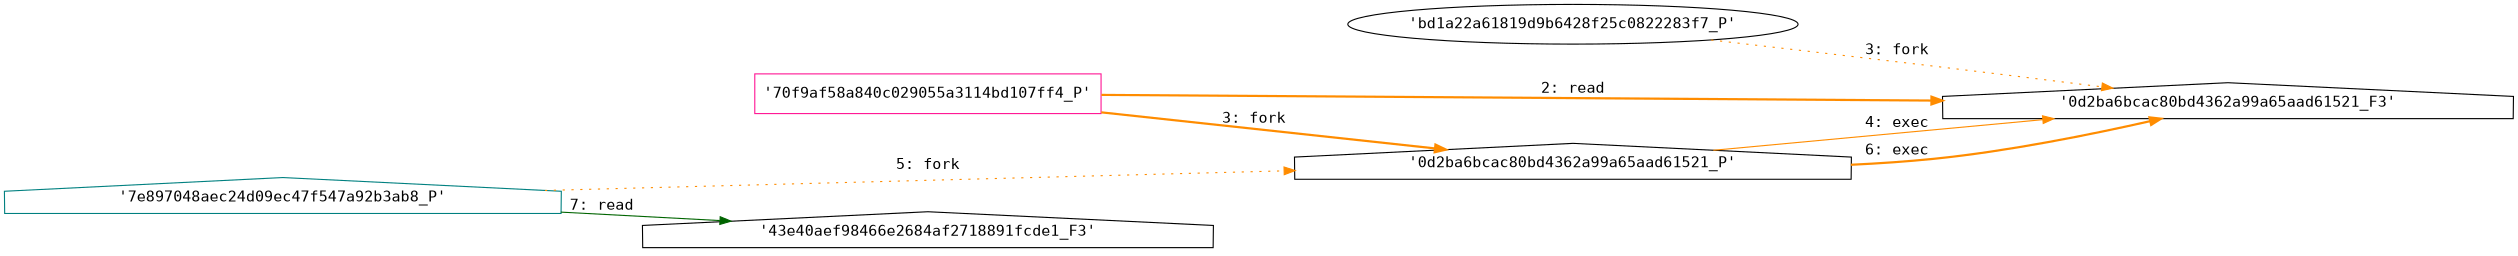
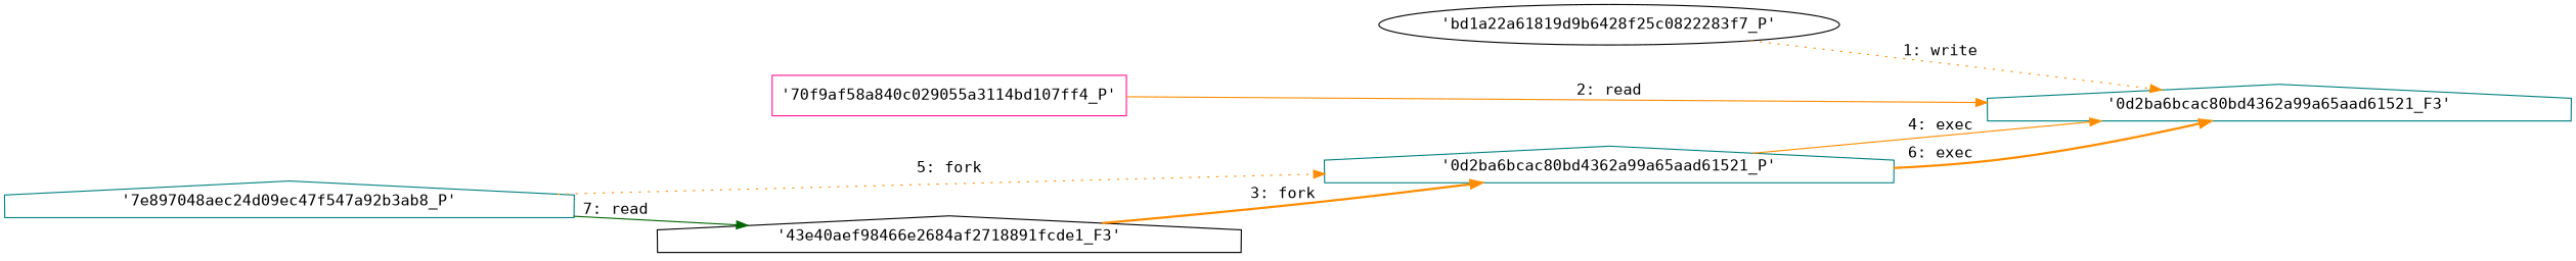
  digraph {
    engine=neato
    fixedsize=false
    fontname="DejaVu Sans Mono"
    fontsize=10
    nodesep=0.3
    rankdir=LR
    ranksep=0
    splines=true
    node [color=black fontname="DejaVu Sans Mono" node_type=Process shape=house]
    edge [color=darkorange fontname="DejaVu Sans Mono" style=bold]
-   "'0d2ba6bcac80bd4362a99a65aad61521_F3'" [node_type=File]
+   "'0d2ba6bcac80bd4362a99a65aad61521_F3'" [color=teal node_type=File]
    "'bd1a22a61819d9b6428f25c0822283f7_P'" [shape=ellipse]
    "'70f9af58a840c029055a3114bd107ff4_P'" [color=deeppink shape=box]
-   "'0d2ba6bcac80bd4362a99a65aad61521_P'"
+   "'0d2ba6bcac80bd4362a99a65aad61521_P'" [color=teal]
    "'7e897048aec24d09ec47f547a92b3ab8_P'" [color=teal]
    "'43e40aef98466e2684af2718891fcde1_F3'" [node_type=file]
-   "'bd1a22a61819d9b6428f25c0822283f7_P'" -> "'0d2ba6bcac80bd4362a99a65aad61521_F3'" [label="3: fork" style=dotted]
-   "'70f9af58a840c029055a3114bd107ff4_P'" -> "'0d2ba6bcac80bd4362a99a65aad61521_F3'" [label="2: read"]
-   "'70f9af58a840c029055a3114bd107ff4_P'" -> "'0d2ba6bcac80bd4362a99a65aad61521_P'" [label="3: fork"]
+   "'bd1a22a61819d9b6428f25c0822283f7_P'" -> "'0d2ba6bcac80bd4362a99a65aad61521_F3'" [label="1: write" style=dotted]
+   "'70f9af58a840c029055a3114bd107ff4_P'" -> "'0d2ba6bcac80bd4362a99a65aad61521_F3'" [label="2: read" style=solid]
+   "'43e40aef98466e2684af2718891fcde1_F3'" -> "'0d2ba6bcac80bd4362a99a65aad61521_P'" [label="3: fork"]
    "'0d2ba6bcac80bd4362a99a65aad61521_P'" -> "'0d2ba6bcac80bd4362a99a65aad61521_F3'" [label="4: exec" style=solid]
    "'0d2ba6bcac80bd4362a99a65aad61521_P'" -> "'0d2ba6bcac80bd4362a99a65aad61521_F3'" [label="6: exec"]
    "'7e897048aec24d09ec47f547a92b3ab8_P'" -> "'0d2ba6bcac80bd4362a99a65aad61521_P'" [label="5: fork" style=dotted]
    "'7e897048aec24d09ec47f547a92b3ab8_P'" -> "'43e40aef98466e2684af2718891fcde1_F3'" [color=darkgreen label="7: read" style=solid]
  }
